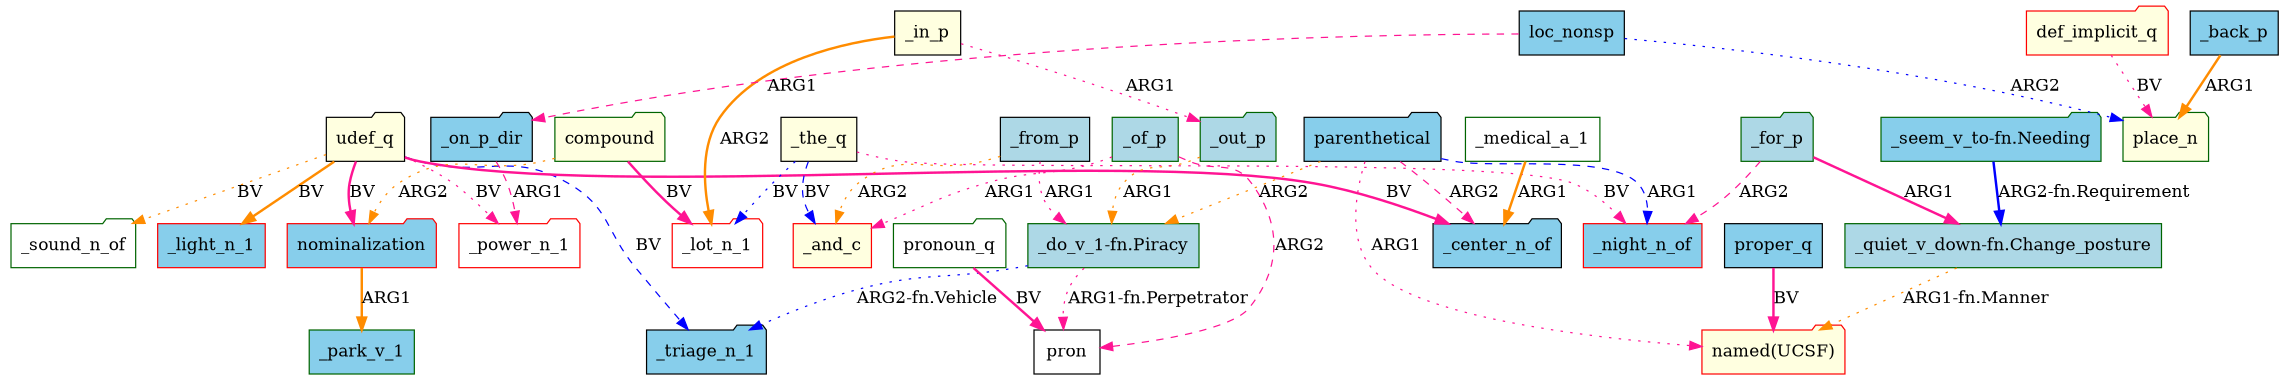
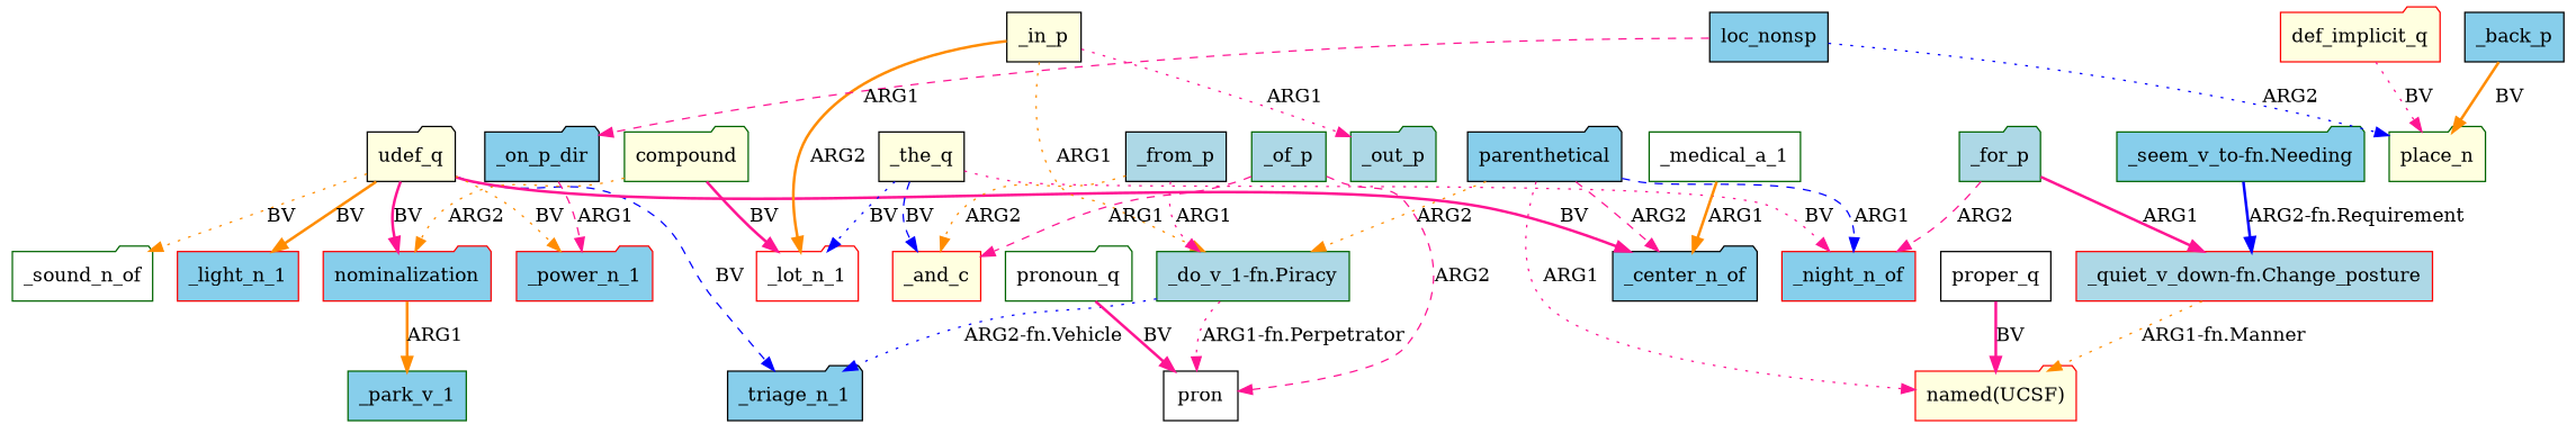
  digraph {
    node [color=black fillcolor=skyblue shape=folder style=filled]
    edge [color=deeppink style=dotted]
    udef_q [fillcolor=lightyellow]
    _sound_n_of [color=darkgreen fillcolor=white]
    _light_n_1 [color=red shape=box]
    _triage_n_1
    nominalization [color=red]
    _center_n_of
-   _power_n_1 [color=red fillcolor=white]
+   _power_n_1 [color=red]
    _park_v_1 [color=darkgreen shape=box]
    _in_p [fillcolor=lightyellow shape=box]
    _lot_n_1 [color=red fillcolor=white]
    _out_p [color=darkgreen fillcolor=lightblue]
    "_do_v_1-fn.Piracy" [color=darkgreen fillcolor=lightblue shape=box]
    def_implicit_q [color=red fillcolor=lightyellow]
    place_n [color=darkgreen fillcolor=lightyellow]
    _for_p [color=darkgreen fillcolor=lightblue]
-   "_quiet_v_down-fn.Change_posture" [color=darkgreen fillcolor=lightblue shape=box]
+   "_quiet_v_down-fn.Change_posture" [color=red fillcolor=lightblue shape=box]
    _night_n_of [color=red shape=box]
    "named(UCSF)" [color=red fillcolor=lightyellow]
    _the_q [fillcolor=lightyellow shape=box]
    _and_c [color=red fillcolor=lightyellow shape=box]
    pron [fillcolor=white shape=box]
-   proper_q [shape=box]
+   proper_q [fillcolor=white shape=box]
    _from_p [fillcolor=lightblue shape=box]
    _of_p [color=darkgreen fillcolor=lightblue shape=box]
    compound [color=darkgreen fillcolor=lightyellow]
    pronoun_q [color=darkgreen fillcolor=white]
    _back_p [shape=box]
    "_seem_v_to-fn.Needing" [color=darkgreen]
    parenthetical
    _on_p_dir
    _medical_a_1 [color=darkgreen fillcolor=white shape=box]
    loc_nonsp [shape=box]
    udef_q -> _sound_n_of [color=darkorange label=BV]
    udef_q -> _light_n_1 [color=darkorange label=BV style=bold]
    udef_q -> _triage_n_1 [color=blue label=BV style=dashed]
    udef_q -> nominalization [label=BV style=bold]
    udef_q -> _center_n_of [label=BV style=bold]
-   udef_q -> _power_n_1 [label=BV]
+   udef_q -> _power_n_1 [color=darkorange label=BV]
    nominalization -> _park_v_1 [color=darkorange label=ARG1 style=bold]
    _in_p -> _lot_n_1 [color=darkorange label=ARG2 style=bold]
    _in_p -> _out_p [label=ARG1]
-   _out_p -> "_do_v_1-fn.Piracy" [color=darkorange label=ARG1]
+   _in_p -> "_do_v_1-fn.Piracy" [color=darkorange label=ARG1]
    "_do_v_1-fn.Piracy" -> _triage_n_1 [color=blue label="ARG2-fn.Vehicle"]
    "_do_v_1-fn.Piracy" -> pron [label="ARG1-fn.Perpetrator"]
    def_implicit_q -> place_n [label=BV]
    _for_p -> "_quiet_v_down-fn.Change_posture" [label=ARG1 style=bold]
    _for_p -> _night_n_of [label=ARG2 style=dashed]
    "_quiet_v_down-fn.Change_posture" -> "named(UCSF)" [color=darkorange label="ARG1-fn.Manner"]
    _the_q -> _lot_n_1 [color=blue label=BV]
    _the_q -> _night_n_of [label=BV]
    _the_q -> _and_c [color=blue label=BV style=dashed]
    proper_q -> "named(UCSF)" [label=BV style=bold]
    _from_p -> "_do_v_1-fn.Piracy" [label=ARG1]
    _from_p -> _and_c [color=darkorange label=ARG2]
-   _of_p -> _and_c [label=ARG1]
+   _of_p -> _and_c [label=ARG1 style=dashed]
    _of_p -> pron [label=ARG2 style=dashed]
    compound -> nominalization [color=darkorange label=ARG2]
    compound -> _lot_n_1 [label=BV style=bold]
    pronoun_q -> pron [label=BV style=bold]
-   _back_p -> place_n [color=darkorange label=ARG1 style=bold]
+   _back_p -> place_n [color=darkorange label=BV style=bold]
    "_seem_v_to-fn.Needing" -> "_quiet_v_down-fn.Change_posture" [color=blue label="ARG2-fn.Requirement" style=bold]
    parenthetical -> _center_n_of [label=ARG2 style=dashed]
    parenthetical -> "_do_v_1-fn.Piracy" [color=darkorange label=ARG2]
    parenthetical -> _night_n_of [color=blue label=ARG1 style=dashed]
    parenthetical -> "named(UCSF)" [label=ARG1]
    _on_p_dir -> _power_n_1 [label=ARG1 style=dashed]
    _medical_a_1 -> _center_n_of [color=darkorange label=ARG1 style=bold]
    loc_nonsp -> place_n [color=blue label=ARG2]
    loc_nonsp -> _on_p_dir [label=ARG1 style=dashed]
  }
